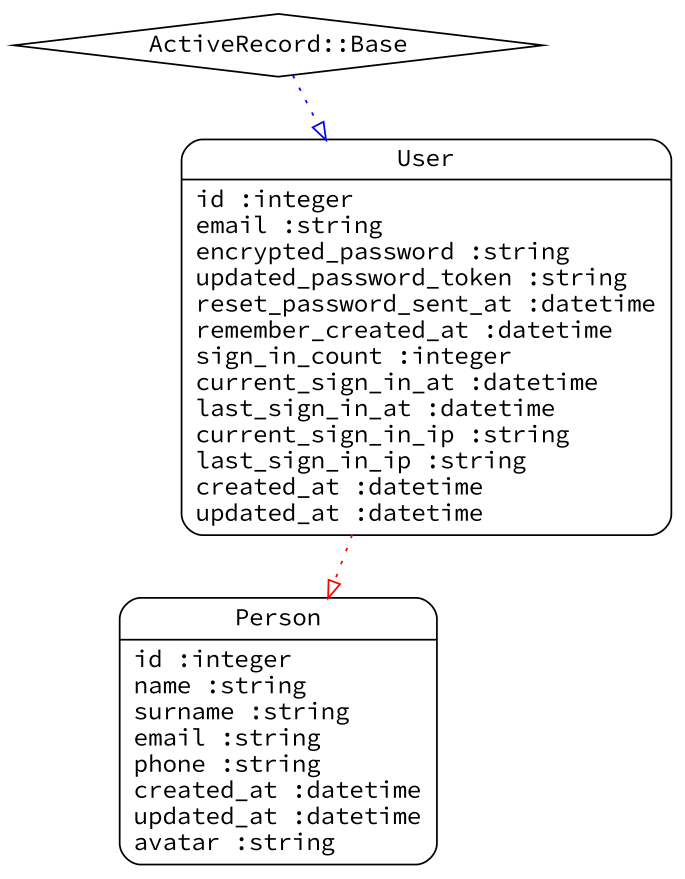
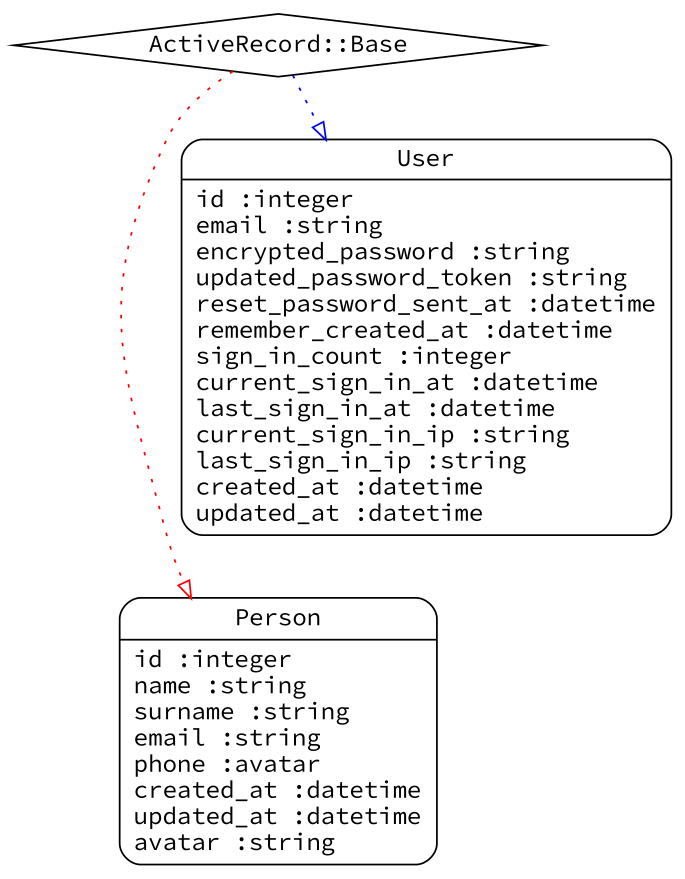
  digraph {
    fontname="Source Code Pro"
    splines=true
    node [fontname="Source Code Pro" shape=Mrecord]
    edge [arrowhead=onormal arrowtail=onormal fontname="Source Code Pro" style=dotted]
-   n1 [label="{Person|id :integer\lname :string\lsurname :string\lemail :string\lphone :string\lcreated_at :datetime\lupdated_at :datetime\lavatar :string\l}"]
+   n1 [label="{Person|id :integer\lname :string\lsurname :string\lemail :string\lphone :avatar\lcreated_at :datetime\lupdated_at :datetime\lavatar :string\l}"]
    n2 [label="{User|id :integer\lemail :string\lencrypted_password :string\lupdated_password_token :string\lreset_password_sent_at :datetime\lremember_created_at :datetime\lsign_in_count :integer\lcurrent_sign_in_at :datetime\llast_sign_in_at :datetime\lcurrent_sign_in_ip :string\llast_sign_in_ip :string\lcreated_at :datetime\lupdated_at :datetime\l}"]
    "ActiveRecord::Base" [shape=diamond]
-   n2 -> n1 [color=red]
+   "ActiveRecord::Base" -> n1 [color=red]
    "ActiveRecord::Base" -> n2 [color=blue]
  }
